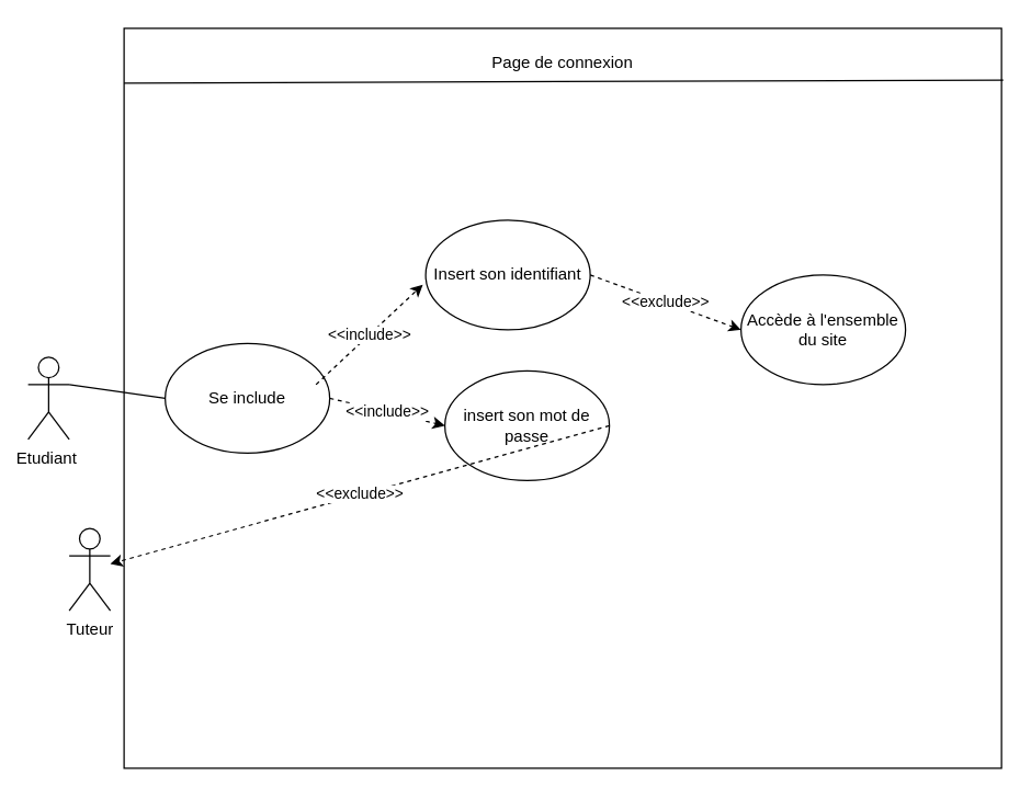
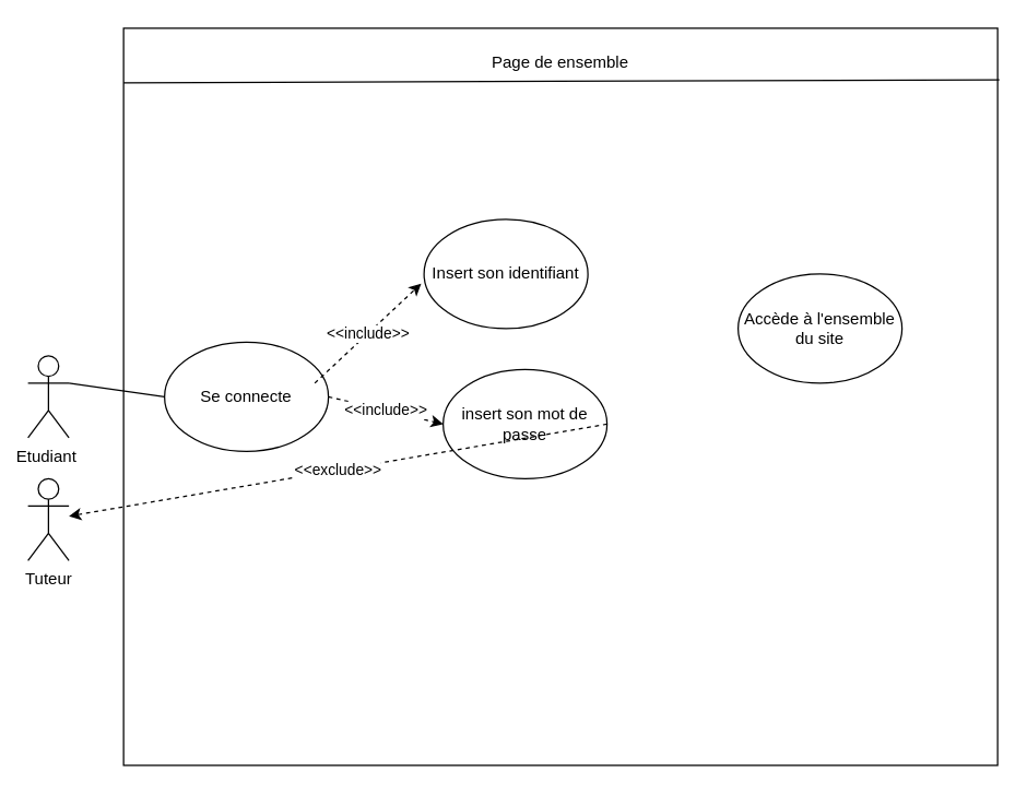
  <mxCell id="0" />
  <mxCell id="1" parent="0" />
  <mxCell id="2" value="Etudiant&amp;nbsp;" style="shape=umlActor;verticalLabelPosition=bottom;verticalAlign=top;html=1;outlineConnect=0;" parent="1" vertex="1"><mxGeometry x="20" y="260" width="30" height="60" as="geometry" /></mxCell>
  <mxCell id="3" value="" style="rounded=0;whiteSpace=wrap;html=1;" parent="1" vertex="1"><mxGeometry x="90" y="20" width="640" height="540" as="geometry" /></mxCell>
- <mxCell id="4" value="Se include" style="ellipse;whiteSpace=wrap;html=1;" parent="1" vertex="1"><mxGeometry x="120" y="250" width="120" height="80" as="geometry" /></mxCell>
+ <mxCell id="4" value="Se connecte" style="ellipse;whiteSpace=wrap;html=1;" parent="1" vertex="1"><mxGeometry x="120" y="250" width="120" height="80" as="geometry" /></mxCell>
  <mxCell id="5" value="" style="endArrow=none;html=1;exitX=1;exitY=0.333;exitDx=0;exitDy=0;exitPerimeter=0;entryX=0;entryY=0.5;entryDx=0;entryDy=0;" parent="1" source="2" target="4" edge="1"><mxGeometry width="50" height="50" relative="1" as="geometry"><mxPoint x="360" y="410" as="sourcePoint" /><mxPoint x="410" y="360" as="targetPoint" /></mxGeometry></mxCell>
  <mxCell id="6" value="Insert son identifiant" style="ellipse;whiteSpace=wrap;html=1;" parent="1" vertex="1"><mxGeometry x="310" y="160" width="120" height="80" as="geometry" /></mxCell>
  <mxCell id="7" value="insert son mot de passe" style="ellipse;whiteSpace=wrap;html=1;" parent="1" vertex="1"><mxGeometry x="324" y="270" width="120" height="80" as="geometry" /></mxCell>
  <mxCell id="8" value="&amp;lt;&amp;lt;include&amp;gt;&amp;gt;" style="endArrow=classic;html=1;dashed=1;entryX=-0.017;entryY=0.588;entryDx=0;entryDy=0;entryPerimeter=0;" parent="1" target="6" edge="1"><mxGeometry width="50" height="50" relative="1" as="geometry"><mxPoint x="230" y="280" as="sourcePoint" /><mxPoint x="270" y="240" as="targetPoint" /></mxGeometry></mxCell>
  <mxCell id="9" value="&amp;lt;&amp;lt;include&amp;gt;&amp;gt;" style="endArrow=classic;html=1;dashed=1;entryX=0;entryY=0.5;entryDx=0;entryDy=0;" parent="1" target="7" edge="1"><mxGeometry width="50" height="50" relative="1" as="geometry"><mxPoint x="240" y="290" as="sourcePoint" /><mxPoint x="280" y="250" as="targetPoint" /></mxGeometry></mxCell>
  <mxCell id="10" value="Accède à l'ensemble du site" style="ellipse;whiteSpace=wrap;html=1;" parent="1" vertex="1"><mxGeometry x="540" y="200" width="120" height="80" as="geometry" /></mxCell>
- <mxCell id="11" value="&amp;lt;&amp;lt;exclude&amp;gt;&amp;gt;" style="endArrow=classic;html=1;dashed=1;entryX=0;entryY=0.5;entryDx=0;entryDy=0;exitX=1;exitY=0.5;exitDx=0;exitDy=0;" parent="1" source="6" target="10" edge="1"><mxGeometry width="50" height="50" relative="1" as="geometry"><mxPoint x="460" y="182.96" as="sourcePoint" /><mxPoint x="537.96" y="110" as="targetPoint" /></mxGeometry></mxCell>
  <mxCell id="12" value="&amp;lt;&amp;lt;exclude&amp;gt;&amp;gt;" style="endArrow=classic;html=1;dashed=1;exitX=1;exitY=0.5;exitDx=0;exitDy=0;" parent="1" source="7" target="15" edge="1"><mxGeometry width="50" height="50" relative="1" as="geometry"><mxPoint x="440" y="210" as="sourcePoint" /><mxPoint x="490" y="260" as="targetPoint" /></mxGeometry></mxCell>
  <mxCell id="13" value="" style="endArrow=none;html=1;exitX=0;exitY=0.074;exitDx=0;exitDy=0;exitPerimeter=0;entryX=1.002;entryY=0.07;entryDx=0;entryDy=0;entryPerimeter=0;" parent="1" source="3" target="3" edge="1"><mxGeometry width="50" height="50" relative="1" as="geometry"><mxPoint x="150" y="130" as="sourcePoint" /><mxPoint x="200" y="80" as="targetPoint" /></mxGeometry></mxCell>
- <mxCell id="14" value="Page de connexion" style="text;html=1;strokeColor=none;fillColor=none;align=center;verticalAlign=middle;whiteSpace=wrap;rounded=0;" parent="1" vertex="1"><mxGeometry x="345" y="30" width="130" height="30" as="geometry" /></mxCell>
- <mxCell id="15" value="Tuteur" style="shape=umlActor;verticalLabelPosition=bottom;verticalAlign=top;html=1;outlineConnect=0;" vertex="1" parent="1"><mxGeometry x="50" y="385" width="30" height="60" as="geometry" /></mxCell>
+ <mxCell id="14" value="Page de ensemble" style="text;html=1;strokeColor=none;fillColor=none;align=center;verticalAlign=middle;whiteSpace=wrap;rounded=0;" parent="1" vertex="1"><mxGeometry x="345" y="30" width="130" height="30" as="geometry" /></mxCell>
+ <mxCell id="15" value="Tuteur" style="shape=umlActor;verticalLabelPosition=bottom;verticalAlign=top;html=1;outlineConnect=0;" vertex="1" parent="1"><mxGeometry x="20" y="350" width="30" height="60" as="geometry" /></mxCell>
